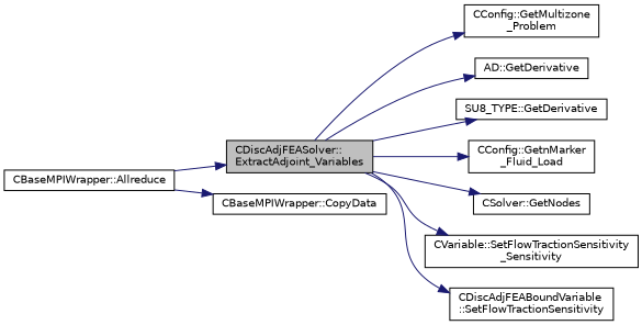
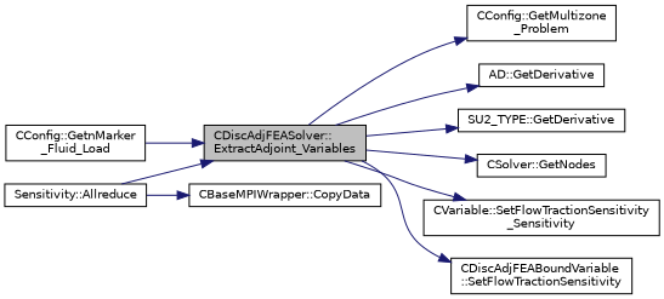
  digraph {
    rankdir=LR
    node [color=black fillcolor=white fontname=Helvetica fontsize=10 shape=record style=filled]
    edge [color=midnightblue fontname=Helvetica fontsize=10 labelfontname=Helvetica labelfontsize=10 style=solid]
    n1 [fillcolor=grey75 fontcolor=black height=0.2 label="CDiscAdjFEASolver::\lExtractAdjoint_Variables" width=0.4]
    n2 [height=0.2 label="CConfig::GetMultizone\l_Problem" width=0.4]
    n3 [height=0.2 label="AD::GetDerivative" width=0.4]
-   n4 [height=0.2 label="SU8_TYPE::GetDerivative" width=0.4]
+   n4 [height=0.2 label="SU2_TYPE::GetDerivative" width=0.4]
    n5 [height=0.2 label="CConfig::GetnMarker\l_Fluid_Load" width=0.4]
    n6 [height=0.2 label="CSolver::GetNodes" width=0.4]
    n7 [height=0.2 label="CVariable::SetFlowTractionSensitivity\l_Sensitivity" width=0.4]
    n8 [height=0.2 label="CDiscAdjFEABoundVariable\l::SetFlowTractionSensitivity" width=0.4]
-   n9 [height=0.2 label="CBaseMPIWrapper::Allreduce" width=0.4]
+   n9 [height=0.2 label="Sensitivity::Allreduce" width=0.4]
    n10 [height=0.2 label="CBaseMPIWrapper::CopyData" width=0.4]
    n1 -> n2
    n1 -> n3
    n1 -> n4
-   n1 -> n5
+   n5 -> n1
    n1 -> n6
    n1 -> n7
    n1 -> n8
    n9 -> n1
    n9 -> n10
  }
